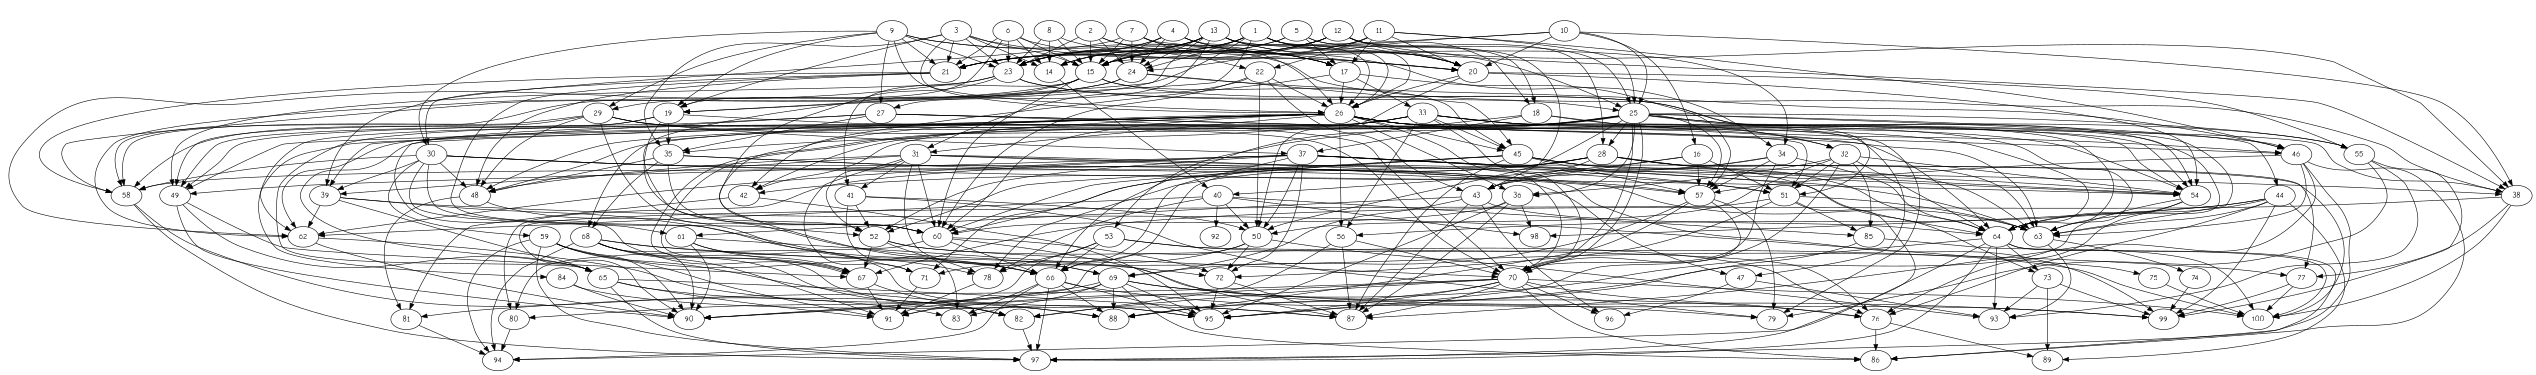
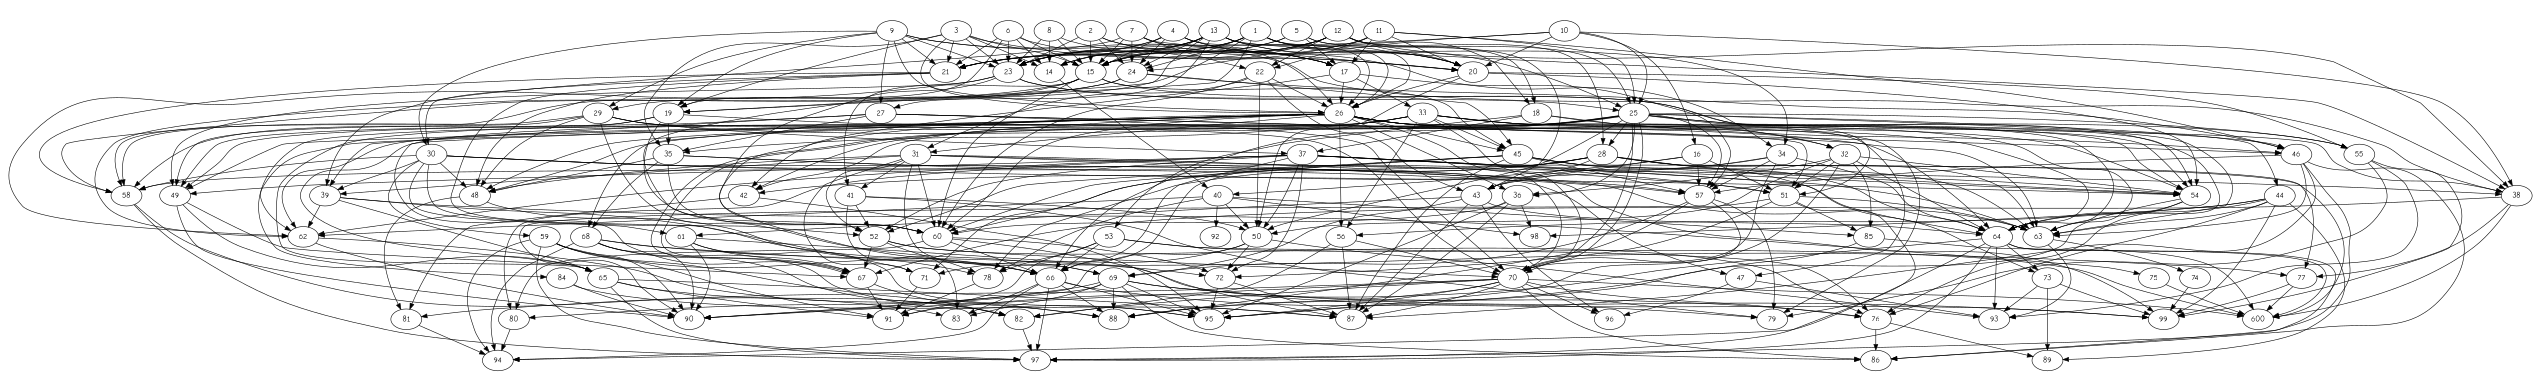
  digraph {
    fontname="Comic Neue"
    node [alpha=0.10 fontname="Comic Neue"]
    edge [fontname="Comic Neue"]
    1 [alpha=0.03]
    14
    15 [alpha=0.13]
    18 [alpha=0.02]
    19 [alpha=0.15]
    20
    23 [alpha=0.03]
    24 [alpha=0.20]
    26 [alpha=0.05]
    29 [alpha=0.15]
    34 [alpha=0.11]
    40 [alpha=0.04]
    41 [alpha=0.14]
    45 [alpha=0.02]
    51 [alpha=0.07]
    52
    58 [alpha=0.02]
    60 [alpha=0.13]
    46
    32 [alpha=0.16]
    37
    53 [alpha=0.13]
    35 [alpha=0.05]
    49 [alpha=0.16]
    50 [alpha=0.05]
    54 [alpha=0.17]
    55 [alpha=0.04]
    25 [alpha=0.18]
    62 [alpha=0.11]
    38
    42 [alpha=0.09]
    48 [alpha=0.16]
    31 [alpha=0.01]
    36 [alpha=0.07]
    63 [alpha=0.15]
    64 [alpha=0.14]
    66 [alpha=0.01]
    67 [alpha=0.09]
    70 [alpha=0.18]
    47 [alpha=0.08]
    56 [alpha=0.07]
    68 [alpha=0.18]
    69 [alpha=0.19]
    43 [alpha=0.19]
    57 [alpha=0.15]
    78 [alpha=0.16]
    85 [alpha=0.19]
    98 [alpha=0.04]
    92 [alpha=0.16]
    79 [alpha=0.02]
    83 [alpha=0.02]
    87 [alpha=0.15]
    71 [alpha=0.15]
    73 [alpha=0.12]
    97 [alpha=0.18]
    72 [alpha=0.08]
    90 [alpha=0.07]
    76 [alpha=0.05]
    80 [alpha=0.01]
    86 [alpha=0.06]
-   100 [alpha=0.17]
+   100 [alpha=0.17 label=600]
    91 [alpha=0.08]
    99 [alpha=0.19]
    65 [alpha=0.13]
    93 [alpha=0.13]
    88 [alpha=0.07]
    28 [alpha=0.06]
    44 [alpha=0.01]
    77 [alpha=0.18]
    95 [alpha=0.05]
    81 [alpha=0.06]
    39 [alpha=0.19]
    74 [alpha=0.01]
    94 [alpha=0.06]
    82 [alpha=0.11]
    96 [alpha=0.18]
    61 [alpha=0.11]
    2 [alpha=0.06]
    3 [alpha=0.06]
    21 [alpha=0.01]
    30 [alpha=0.16]
    59 [alpha=0.14]
    4 [alpha=0.07]
    5 [alpha=0.04]
    17 [alpha=0.11]
    33 [alpha=0.15]
    84 [alpha=0.11]
    6 [alpha=0.03]
    7 [alpha=0.13]
    22
    75 [alpha=0.05]
    8 [alpha=0.00]
    9 [alpha=0.17]
    27 [alpha=0.05]
    10 [alpha=0.20]
    16 [alpha=0.19]
    89 [alpha=0.20]
    11 [alpha=0.09]
    12 [alpha=0.11]
    13 [alpha=0.14]
    1 -> 14
    1 -> 15
    1 -> 18
    1 -> 19
    1 -> 20
    1 -> 23
    1 -> 24
    1 -> 26
    1 -> 29
    1 -> 34
    14 -> 40
    15 -> 41
    15 -> 45
    15 -> 51
    15 -> 52
    15 -> 58
    15 -> 60
    18 -> 46
    18 -> 32
    18 -> 37
    18 -> 53
    19 -> 51
    19 -> 58
    19 -> 60
    19 -> 35
    19 -> 49
    20 -> 26
    20 -> 50
    20 -> 54
    20 -> 55
    23 -> 60
    23 -> 49
    23 -> 54
    23 -> 25
    23 -> 62
    24 -> 45
    24 -> 58
    24 -> 46
    24 -> 62
    26 -> 45
    26 -> 60
    26 -> 32
    26 -> 49
    26 -> 54
    26 -> 62
    26 -> 38
    26 -> 42
    26 -> 48
    26 -> 31
    26 -> 36
    26 -> 63
    26 -> 64
    26 -> 66
    26 -> 67
    26 -> 70
    26 -> 47
    26 -> 56
    26 -> 68
    29 -> 58
    29 -> 37
    29 -> 49
    29 -> 48
    29 -> 63
    29 -> 70
    29 -> 69
    34 -> 42
    34 -> 64
    34 -> 70
    34 -> 43
    34 -> 57
    40 -> 50
    40 -> 62
    40 -> 78
    40 -> 85
    40 -> 98
    40 -> 92
    41 -> 52
    41 -> 50
    41 -> 79
    41 -> 83
    45 -> 52
    45 -> 60
    45 -> 54
    45 -> 63
    45 -> 57
    45 -> 87
    45 -> 71
    45 -> 73
    51 -> 63
    51 -> 85
    51 -> 97
    51 -> 72
    51 -> 90
    52 -> 67
    52 -> 70
    52 -> 78
    52 -> 76
    58 -> 83
    58 -> 97
    60 -> 66
    60 -> 87
    60 -> 72
    60 -> 80
    46 -> 63
    46 -> 57
    46 -> 87
    46 -> 97
    46 -> 86
    32 -> 51
    32 -> 50
    32 -> 54
    32 -> 36
    32 -> 64
    32 -> 70
    32 -> 85
    37 -> 51
    37 -> 52
    37 -> 49
    37 -> 50
    37 -> 54
    37 -> 62
    37 -> 63
    37 -> 64
    37 -> 66
    37 -> 72
    37 -> 80
    37 -> 100
    53 -> 66
    53 -> 78
    53 -> 76
    53 -> 100
    53 -> 91
    35 -> 60
    35 -> 48
    35 -> 68
    35 -> 57
    35 -> 99
    49 -> 67
    49 -> 90
    49 -> 65
    50 -> 71
    50 -> 72
    50 -> 90
    50 -> 93
    54 -> 63
    54 -> 76
    54 -> 88
    55 -> 79
    55 -> 99
    55 -> 93
    25 -> 46
    25 -> 50
    25 -> 54
    25 -> 55
    25 -> 62
    25 -> 42
    25 -> 36
    25 -> 63
    25 -> 64
    25 -> 66
    25 -> 67
    25 -> 67
    25 -> 70
    25 -> 70
    25 -> 57
    25 -> 65
    25 -> 28
    25 -> 44
    62 -> 90
    62 -> 88
    38 -> 67
    38 -> 100
    38 -> 77
    42 -> 95
    42 -> 81
    48 -> 78
    48 -> 81
    31 -> 41
    31 -> 52
    31 -> 60
    31 -> 38
    31 -> 48
    31 -> 63
    31 -> 69
    31 -> 57
    31 -> 71
    31 -> 39
    36 -> 60
    36 -> 98
    36 -> 87
    36 -> 95
    63 -> 93
    63 -> 74
    64 -> 73
    64 -> 97
    64 -> 86
    64 -> 100
    64 -> 91
    64 -> 93
    64 -> 94
    66 -> 79
    66 -> 83
    66 -> 97
    66 -> 88
    66 -> 95
    66 -> 94
    67 -> 91
    67 -> 82
    70 -> 87
    70 -> 90
    70 -> 76
    70 -> 86
    70 -> 100
    70 -> 88
    70 -> 95
    70 -> 81
    70 -> 82
    70 -> 96
    47 -> 93
    47 -> 96
    56 -> 70
    56 -> 87
    56 -> 82
    68 -> 72
    68 -> 90
-   68 -> 91
    68 -> 77
    68 -> 95
    68 -> 94
    68 -> 82
    69 -> 83
    69 -> 90
    69 -> 76
    69 -> 80
    69 -> 86
    69 -> 99
    69 -> 88
    69 -> 95
    43 -> 64
    43 -> 69
    43 -> 87
    43 -> 96
    43 -> 61
    57 -> 69
    57 -> 79
    57 -> 88
    57 -> 95
    78 -> 91
    85 -> 100
    85 -> 95
    71 -> 91
    73 -> 99
    73 -> 93
    73 -> 89
    72 -> 87
    72 -> 95
    76 -> 86
    76 -> 89
    80 -> 94
    65 -> 87
    65 -> 97
    65 -> 91
    65 -> 82
    28 -> 58
    28 -> 60
    28 -> 54
    28 -> 63
    28 -> 64
    28 -> 66
    28 -> 43
    28 -> 78
    28 -> 77
    44 -> 63
    44 -> 64
    44 -> 56
    44 -> 98
    44 -> 76
    44 -> 99
    44 -> 89
    77 -> 100
    77 -> 99
    81 -> 94
    39 -> 62
    39 -> 66
    39 -> 65
    39 -> 75
    74 -> 99
    82 -> 97
    61 -> 67
    61 -> 90
    61 -> 99
    61 -> 95
    2 -> 15
    2 -> 20
    2 -> 23
    2 -> 24
    2 -> 26
    3 -> 14
    3 -> 15
    3 -> 19
    3 -> 20
    3 -> 23
    3 -> 26
    3 -> 35
    3 -> 21
    21 -> 52
    21 -> 58
    21 -> 48
    21 -> 30
    30 -> 51
    30 -> 58
    30 -> 54
    30 -> 48
    30 -> 47
    30 -> 71
    30 -> 39
    30 -> 61
    30 -> 59
    59 -> 66
    59 -> 97
    59 -> 90
    59 -> 91
    59 -> 88
    59 -> 94
    4 -> 15
    4 -> 20
    4 -> 23
    4 -> 24
    4 -> 26
    4 -> 34
    4 -> 21
    5 -> 15
    5 -> 18
    5 -> 23
    5 -> 43
    5 -> 17
    17 -> 26
    17 -> 42
    17 -> 57
    17 -> 33
    33 -> 45
    33 -> 35
    33 -> 54
    33 -> 55
    33 -> 48
    33 -> 64
    33 -> 70
    33 -> 56
    33 -> 79
    33 -> 65
    33 -> 84
    84 -> 87
    84 -> 90
    6 -> 14
    6 -> 15
    6 -> 19
    6 -> 23
    6 -> 21
    6 -> 17
    7 -> 15
    7 -> 20
    7 -> 24
    7 -> 39
    7 -> 17
    7 -> 22
    22 -> 26
    22 -> 60
    22 -> 50
    22 -> 31
    22 -> 43
    75 -> 100
    8 -> 14
    8 -> 15
    8 -> 23
    8 -> 17
    9 -> 19
    9 -> 23
    9 -> 26
    9 -> 29
    9 -> 38
    9 -> 21
    9 -> 30
    9 -> 17
    9 -> 27
    27 -> 46
    27 -> 35
    27 -> 49
    27 -> 64
    27 -> 70
    27 -> 39
    10 -> 15
    10 -> 20
    10 -> 25
    10 -> 38
    10 -> 21
    10 -> 16
    16 -> 40
    16 -> 51
    16 -> 43
    16 -> 57
    11 -> 20
    11 -> 23
    11 -> 46
    11 -> 25
    11 -> 21
    11 -> 17
    11 -> 22
    12 -> 14
    12 -> 15
    12 -> 20
    12 -> 24
    12 -> 25
    12 -> 38
    12 -> 28
    12 -> 21
+   12 -> 22
    13 -> 14
    13 -> 15
    13 -> 19
    13 -> 20
    13 -> 23
    13 -> 24
    13 -> 26
    13 -> 25
    13 -> 38
    13 -> 21
    13 -> 27
  }
